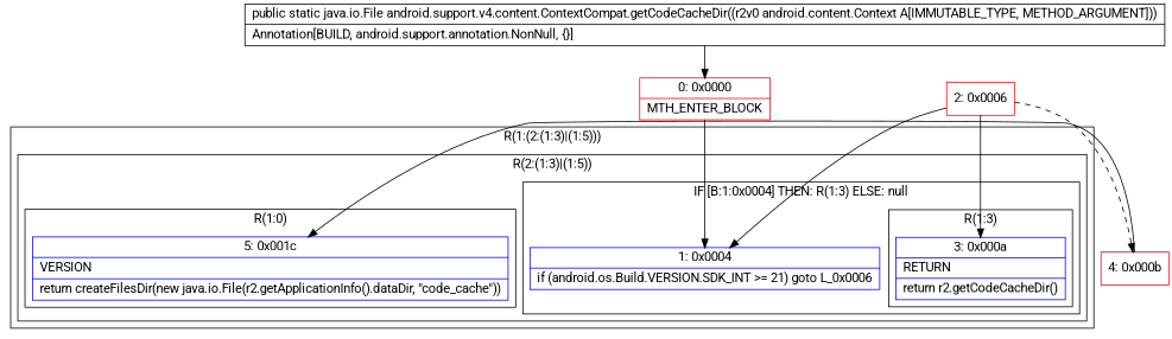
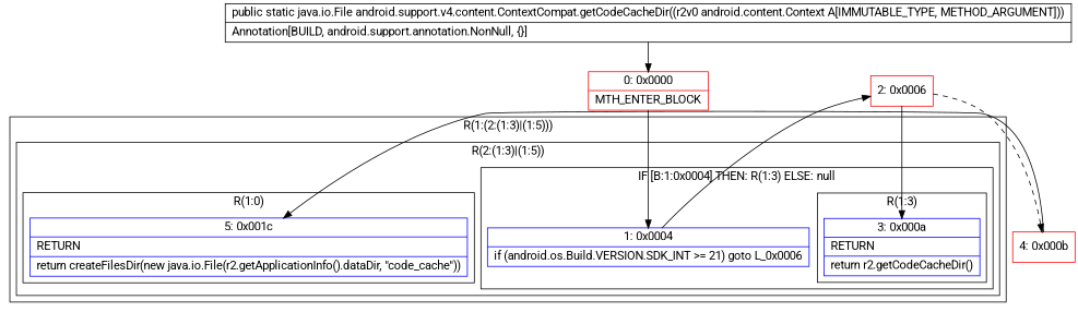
  digraph {
    fontname=Roboto
    node [color=blue fontname=Roboto shape=record]
    edge [fontname=Roboto]
    n1 [label="{3\:\ 0x000a|RETURN\l|return r2.getCodeCacheDir()\l}"]
    n2 [label="{1\:\ 0x0004|if (android.os.Build.VERSION.SDK_INT \>= 21) goto L_0x0006\l}"]
-   n3 [label="{5\:\ 0x001c|VERSION\l|return createFilesDir(new java.io.File(r2.getApplicationInfo().dataDir, \"code_cache\"))\l}"]
+   n3 [label="{5\:\ 0x001c|RETURN\l|return createFilesDir(new java.io.File(r2.getApplicationInfo().dataDir, \"code_cache\"))\l}"]
    n4 [color=red label="{2\:\ 0x0006}"]
    n5 [color=red label="{4\:\ 0x000b}"]
    n6 [color=red label="{0\:\ 0x0000|MTH_ENTER_BLOCK\l}"]
    n7 [label="{public static java.io.File android.support.v4.content.ContextCompat.getCodeCacheDir((r2v0 android.content.Context A[IMMUTABLE_TYPE, METHOD_ARGUMENT]))  | Annotation[BUILD, android.support.annotation.NonNull, \{\}]\l}" color=""]
    subgraph cluster_1 {
      label="R(1:(2:(1:3)|(1:5)))"
      subgraph cluster_2 {
        label="R(2:(1:3)|(1:5))"
        subgraph cluster_3 {
          label="IF [B:1:0x0004] THEN: R(1:3) ELSE: null"
          n2
          subgraph cluster_4 {
            label="R(1:3)"
            n1
          }
        }
        subgraph cluster_5 {
          label="R(1:0)"
          n3
        }
      }
    }
-   n4 -> n2
+   n2 -> n4
    n4 -> n1
    n4 -> n5 [style=dashed]
    n5 -> n3
    n6 -> n2
    n7 -> n6
  }
